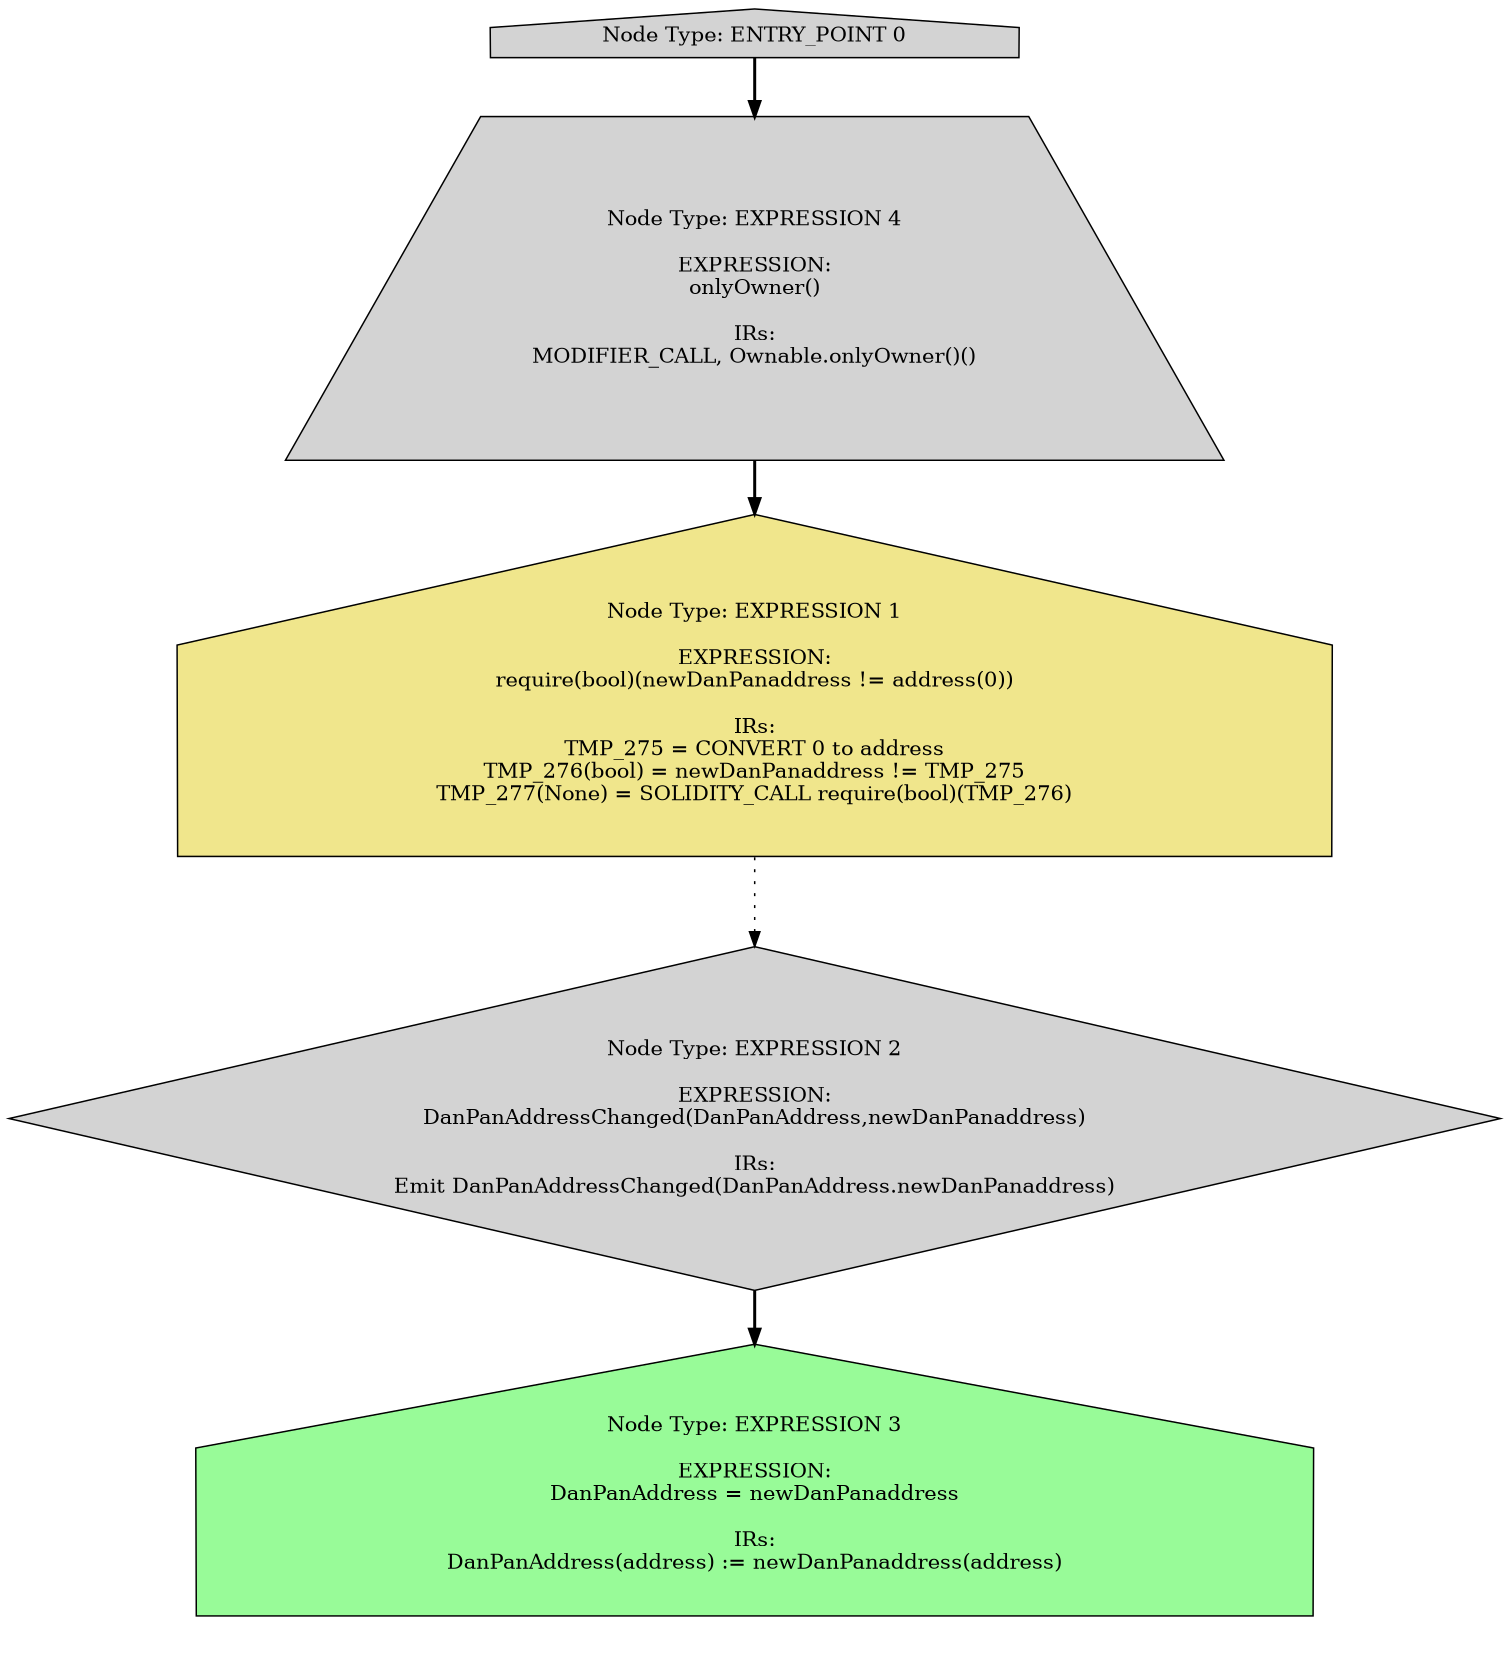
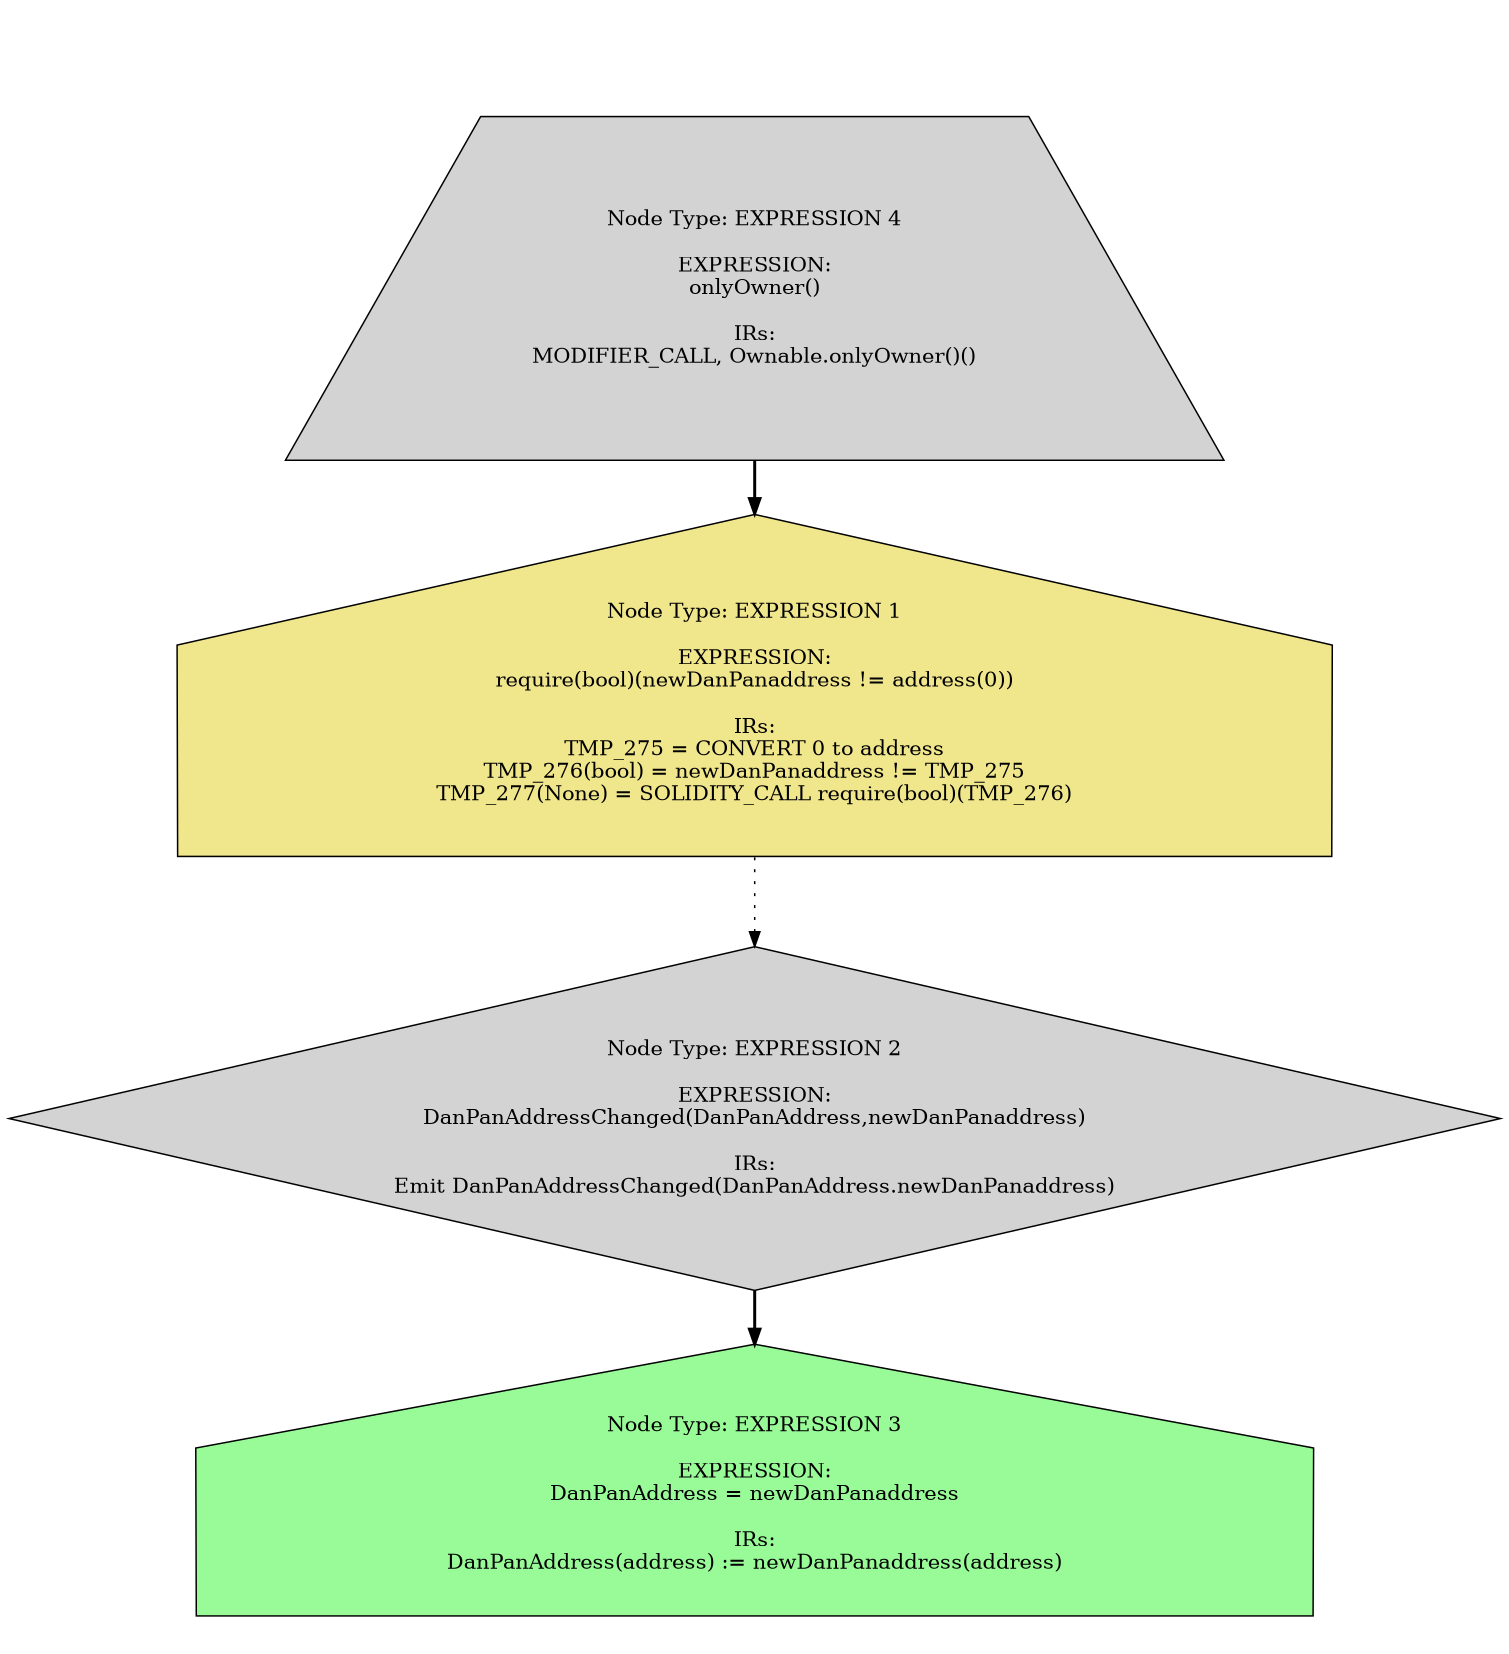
  digraph {
    node [style=filled fillcolor=lightgrey shape=house]
    edge [style=bold]
-   n1 [label="Node Type: ENTRY_POINT 0\n"]
    n2 [label="Node Type: EXPRESSION 4\n\nEXPRESSION:\nonlyOwner()\n\nIRs:\nMODIFIER_CALL, Ownable.onlyOwner()()" shape=trapezium]
    n3 [label="Node Type: EXPRESSION 1\n\nEXPRESSION:\nrequire(bool)(newDanPanaddress != address(0))\n\nIRs:\nTMP_275 = CONVERT 0 to address\nTMP_276(bool) = newDanPanaddress != TMP_275\nTMP_277(None) = SOLIDITY_CALL require(bool)(TMP_276)" fillcolor=khaki]
    n4 [label="Node Type: EXPRESSION 2\n\nEXPRESSION:\nDanPanAddressChanged(DanPanAddress,newDanPanaddress)\n\nIRs:\nEmit DanPanAddressChanged(DanPanAddress.newDanPanaddress)" shape=diamond]
    n5 [label="Node Type: EXPRESSION 3\n\nEXPRESSION:\nDanPanAddress = newDanPanaddress\n\nIRs:\nDanPanAddress(address) := newDanPanaddress(address)" fillcolor=palegreen]
-   n1 -> n2
    n2 -> n3
    n3 -> n4 [style=dotted]
    n4 -> n5
  }
